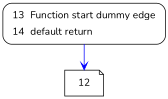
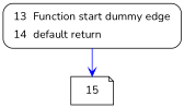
  digraph {
    fontname=Nunito
    node [fontname=Nunito]
    n1 [fillcolor=white label=<<table border="0" cellborder="0" cellpadding="3" bgcolor="white"><tr><td align="right">13</td><td align="left">Function start dummy edge</td></tr><tr><td align="right">14</td><td align="left">default return</td></tr></table>> penwidth=1 shape=Mrecord style="filled,bold"]
-   12 [shape=note]
+   12 [shape=note label=15]
    n1 -> 12 [color=blue arrowhead=vee fontname=Nunito]
  }
